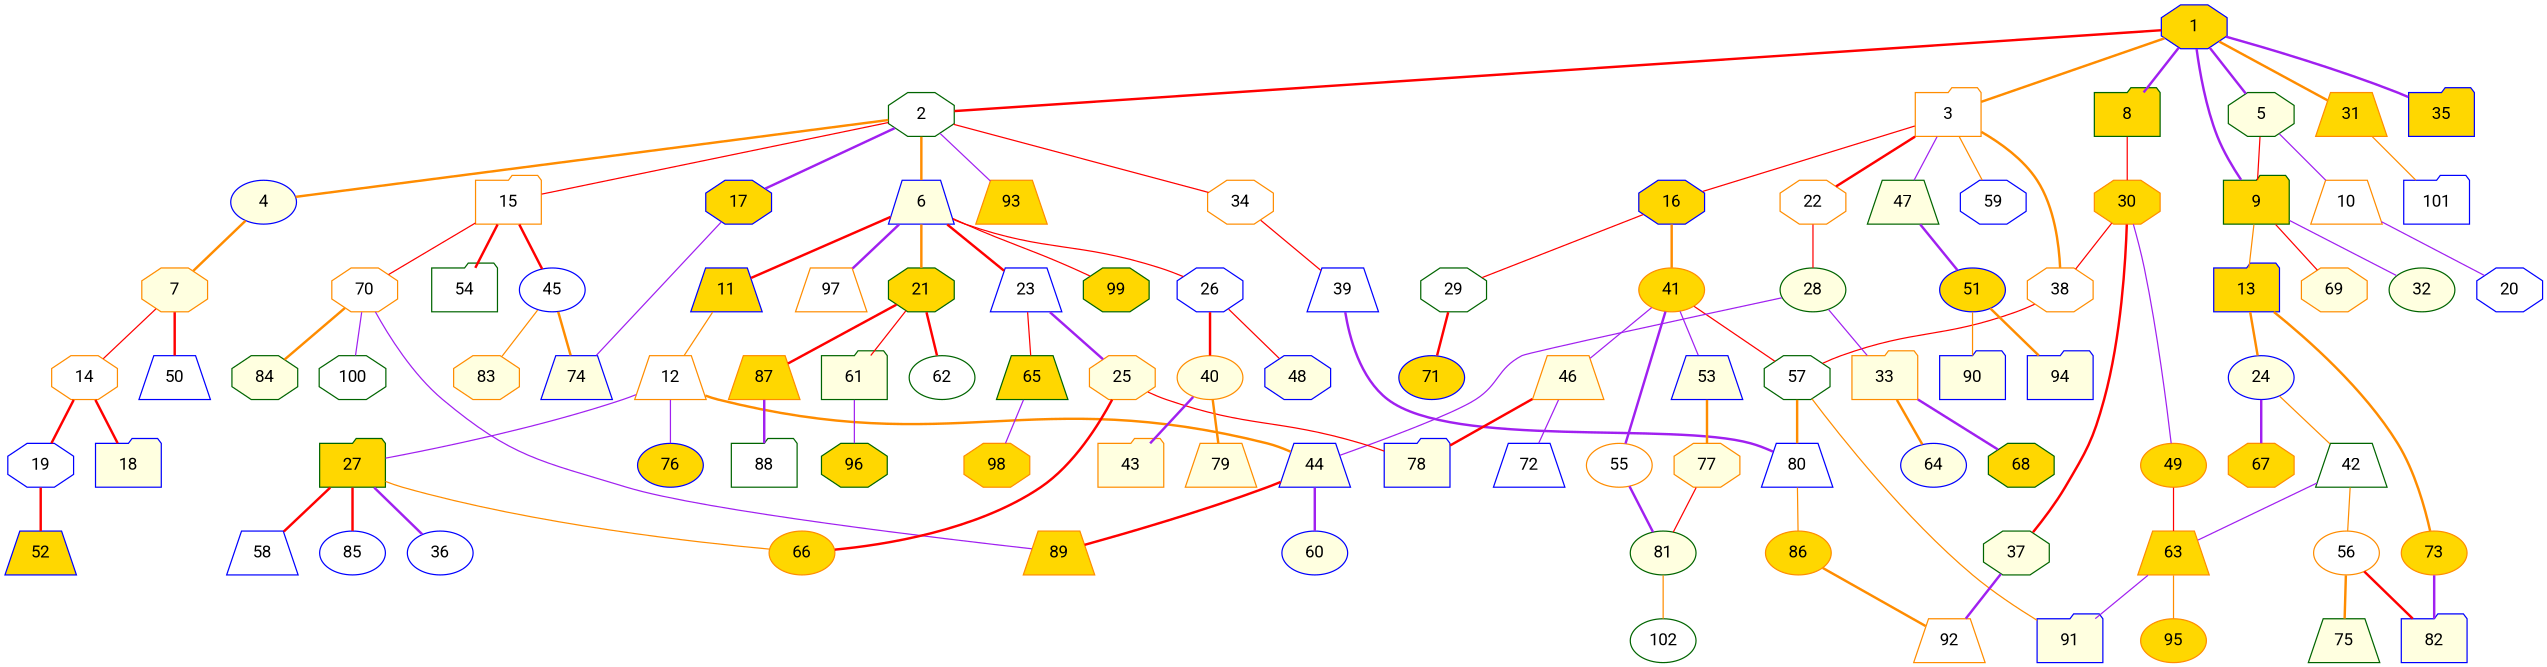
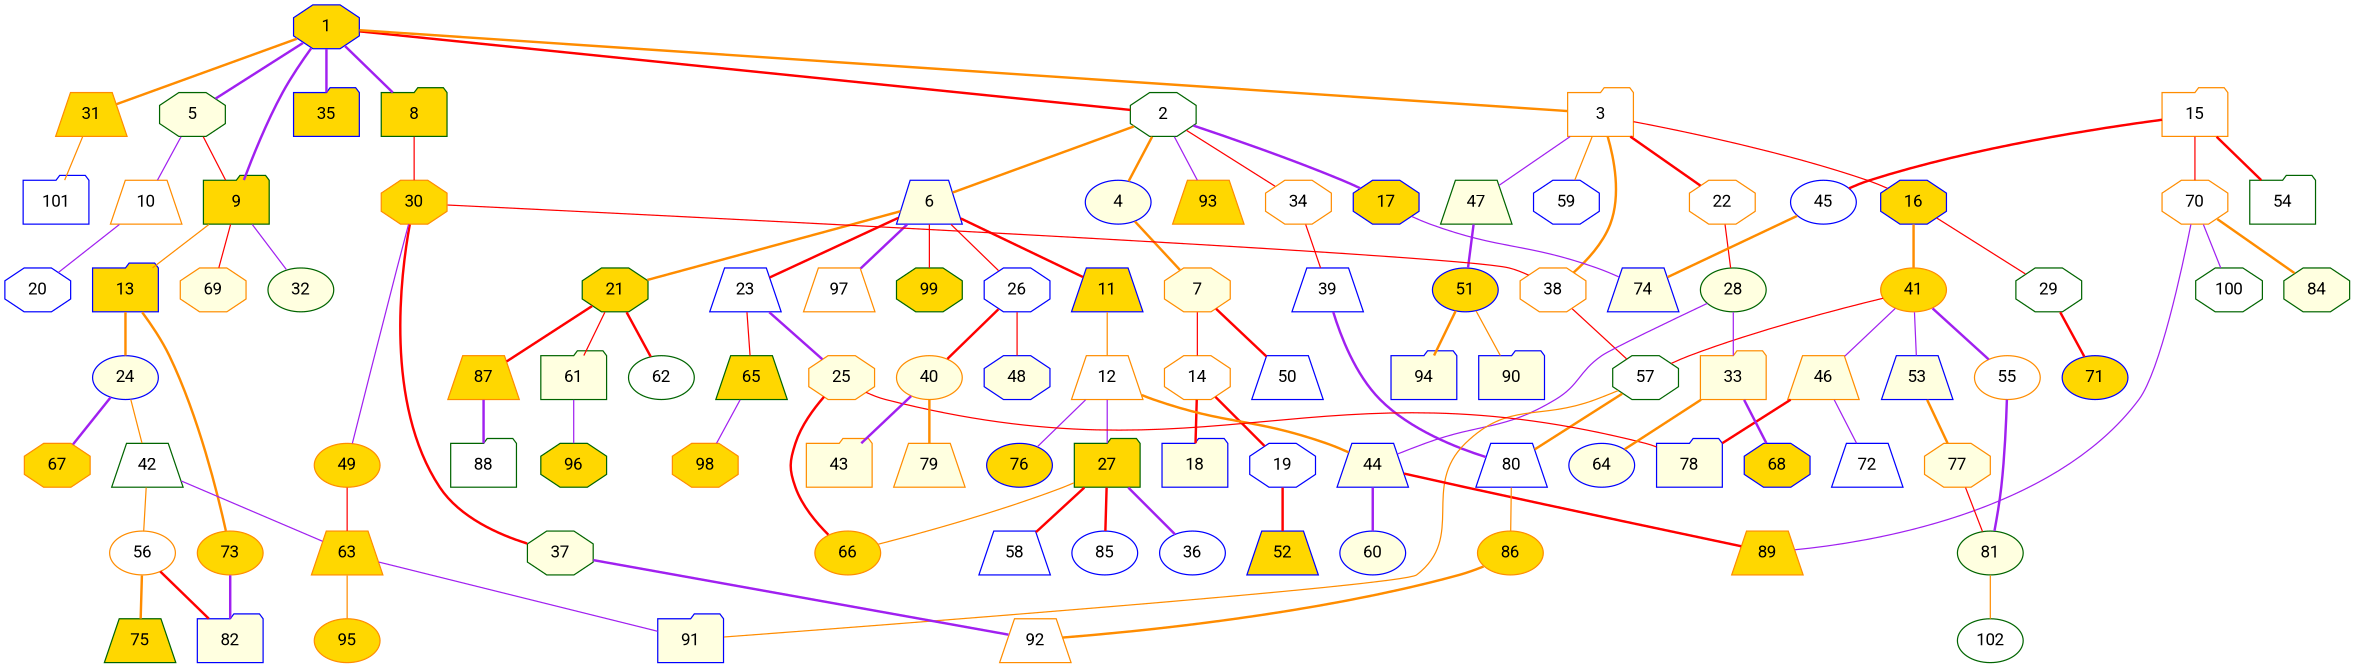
  graph {
    fontname=Roboto
    node [color=blue fillcolor=white fontname=Roboto shape=octagon style=filled]
    edge [color=red fontname=Roboto style=bold]
    1 [fillcolor=gold]
    2 [color=darkgreen]
    3 [color=darkorange shape=folder]
    5 [color=darkgreen fillcolor=lightyellow]
    8 [color=darkgreen fillcolor=gold shape=folder]
    9 [color=darkgreen fillcolor=gold shape=folder]
    31 [color=darkorange fillcolor=gold shape=trapezium]
    35 [fillcolor=gold shape=folder]
    4 [fillcolor=lightyellow shape=ellipse]
    6 [fillcolor=lightyellow shape=trapezium]
    15 [color=darkorange shape=folder]
    17 [fillcolor=gold]
    34 [color=darkorange]
    93 [color=darkorange fillcolor=gold shape=trapezium]
    16 [fillcolor=gold]
    22 [color=darkorange]
    38 [color=darkorange]
    47 [color=darkgreen fillcolor=lightyellow shape=trapezium]
    59
    10 [color=darkorange shape=trapezium]
    30 [color=darkorange fillcolor=gold]
    13 [fillcolor=gold shape=folder]
    32 [color=darkgreen fillcolor=lightyellow shape=ellipse]
    69 [color=darkorange fillcolor=lightyellow]
    101 [shape=folder]
    7 [color=darkorange fillcolor=lightyellow]
    11 [fillcolor=gold shape=trapezium]
    21 [color=darkgreen fillcolor=gold]
    23 [shape=trapezium]
    26
    97 [color=darkorange shape=trapezium]
    99 [color=darkgreen fillcolor=gold]
    45 [shape=ellipse]
    54 [color=darkgreen shape=folder]
    70 [color=darkorange]
    74 [fillcolor=lightyellow shape=trapezium]
    39 [shape=trapezium]
    29 [color=darkgreen]
    41 [color=darkorange fillcolor=gold shape=ellipse]
    28 [color=darkgreen fillcolor=lightyellow shape=ellipse]
    57 [color=darkgreen]
    51 [fillcolor=gold shape=ellipse]
    14 [color=darkorange]
    50 [shape=trapezium]
    20
    12 [color=darkorange shape=trapezium]
    61 [color=darkgreen fillcolor=lightyellow shape=folder]
    62 [color=darkgreen shape=ellipse]
    87 [color=darkorange fillcolor=gold shape=trapezium]
    25 [color=darkorange fillcolor=lightyellow]
    65 [color=darkgreen fillcolor=gold shape=trapezium]
    40 [color=darkorange fillcolor=lightyellow shape=ellipse]
    48 [fillcolor=lightyellow]
    18 [fillcolor=lightyellow shape=folder]
    19
    37 [color=darkgreen fillcolor=lightyellow]
    49 [color=darkorange fillcolor=gold shape=ellipse]
    24 [fillcolor=lightyellow shape=ellipse]
    73 [color=darkorange fillcolor=gold shape=ellipse]
    27 [color=darkgreen fillcolor=gold shape=folder]
    44 [fillcolor=lightyellow shape=trapezium]
    76 [fillcolor=gold shape=ellipse]
    66 [color=darkorange fillcolor=gold shape=ellipse]
    36 [shape=ellipse]
    58 [shape=trapezium]
    85 [shape=ellipse]
    60 [fillcolor=lightyellow shape=ellipse]
    89 [color=darkorange fillcolor=gold shape=trapezium]
    42 [color=darkgreen shape=trapezium]
    67 [color=darkorange fillcolor=gold]
    82 [fillcolor=lightyellow shape=folder]
    52 [fillcolor=gold shape=trapezium]
-   83 [color=darkorange fillcolor=lightyellow]
    84 [color=darkgreen fillcolor=lightyellow]
    100 [color=darkgreen]
    71 [fillcolor=gold shape=ellipse]
    46 [color=darkorange fillcolor=lightyellow shape=trapezium]
    53 [fillcolor=lightyellow shape=trapezium]
    55 [color=darkorange shape=ellipse]
    96 [color=darkgreen fillcolor=gold]
    88 [color=darkgreen shape=folder]
    33 [color=darkorange fillcolor=lightyellow shape=folder]
    78 [fillcolor=lightyellow shape=folder]
    98 [color=darkorange fillcolor=gold]
    56 [color=darkorange shape=ellipse]
    63 [color=darkorange fillcolor=gold shape=trapezium]
    43 [color=darkorange fillcolor=lightyellow shape=folder]
    79 [color=darkorange fillcolor=lightyellow shape=trapezium]
    64 [fillcolor=lightyellow shape=ellipse]
-   68 [color=darkgreen fillcolor=gold]
+   68 [fillcolor=gold]
    92 [color=darkorange shape=trapezium]
    80 [shape=trapezium]
    91 [fillcolor=lightyellow shape=folder]
    86 [color=darkorange fillcolor=gold shape=ellipse]
    72 [shape=trapezium]
    77 [color=darkorange fillcolor=lightyellow]
    81 [color=darkgreen fillcolor=lightyellow shape=ellipse]
-   75 [color=darkgreen fillcolor=lightyellow shape=trapezium]
+   75 [color=darkgreen fillcolor=gold shape=trapezium]
    95 [color=darkorange fillcolor=gold shape=ellipse]
    90 [fillcolor=lightyellow shape=folder]
    94 [fillcolor=lightyellow shape=folder]
    102 [color=darkgreen shape=ellipse]
    1 -- 2
    1 -- 3 [color=darkorange]
    1 -- 5 [color=purple]
    1 -- 8 [color=purple]
    1 -- 9 [color=purple]
    1 -- 31 [color=darkorange]
    1 -- 35 [color=purple]
    2 -- 4 [color=darkorange]
    2 -- 6 [color=darkorange]
-   2 -- 15 [style=solid]
    2 -- 17 [color=purple]
    2 -- 34 [style=solid]
    2 -- 93 [color=purple style=solid]
    3 -- 16 [style=solid]
    3 -- 22
    3 -- 38 [color=darkorange]
    3 -- 47 [color=purple style=solid]
    3 -- 59 [color=darkorange style=solid]
    5 -- 9 [style=solid]
    5 -- 10 [color=purple style=solid]
    8 -- 30 [style=solid]
    9 -- 13 [color=darkorange style=solid]
    9 -- 32 [color=purple style=solid]
    9 -- 69 [style=solid]
    31 -- 101 [color=darkorange style=solid]
    4 -- 7 [color=darkorange]
    6 -- 11
    6 -- 21 [color=darkorange]
    6 -- 23
    6 -- 26 [style=solid]
    6 -- 97 [color=purple]
    6 -- 99 [style=solid]
    15 -- 45
    15 -- 54
    15 -- 70 [style=solid]
    17 -- 74 [color=purple style=solid]
    34 -- 39 [style=solid]
    16 -- 29 [style=solid]
    16 -- 41 [color=darkorange]
    22 -- 28 [style=solid]
    38 -- 57 [style=solid]
    47 -- 51 [color=purple]
    10 -- 20 [color=purple style=solid]
    30 -- 38 [style=solid]
    30 -- 37
    30 -- 49 [color=purple style=solid]
    13 -- 24 [color=darkorange]
    13 -- 73 [color=darkorange]
    7 -- 14 [style=solid]
    7 -- 50
    11 -- 12 [color=darkorange style=solid]
    21 -- 61 [style=solid]
    21 -- 62
    21 -- 87
    23 -- 25 [color=purple]
    23 -- 65 [style=solid]
    26 -- 40
    26 -- 48 [style=solid]
    45 -- 74 [color=darkorange]
-   45 -- 83 [color=darkorange style=solid]
    70 -- 89 [color=purple style=solid]
    70 -- 84 [color=darkorange]
    70 -- 100 [color=purple style=solid]
    39 -- 80 [color=purple]
    29 -- 71
    41 -- 57 [style=solid]
    41 -- 46 [color=purple style=solid]
    41 -- 53 [color=purple style=solid]
    41 -- 55 [color=purple]
    28 -- 44 [color=purple style=solid]
    28 -- 33 [color=purple style=solid]
    57 -- 80 [color=darkorange]
    57 -- 91 [color=darkorange style=solid]
    51 -- 90 [color=darkorange style=solid]
    51 -- 94 [color=darkorange]
    14 -- 18
    14 -- 19
    12 -- 27 [color=purple style=solid]
    12 -- 44 [color=darkorange]
    12 -- 76 [color=purple style=solid]
    61 -- 96 [color=purple style=solid]
    87 -- 88 [color=purple]
    25 -- 66
    25 -- 78 [style=solid]
    65 -- 98 [color=purple style=solid]
    40 -- 43 [color=purple]
    40 -- 79 [color=darkorange]
    19 -- 52
    37 -- 92 [color=purple]
    49 -- 63 [style=solid]
    24 -- 42 [color=darkorange style=solid]
    24 -- 67 [color=purple]
    73 -- 82 [color=purple]
    27 -- 66 [color=darkorange style=solid]
    27 -- 36 [color=purple]
    27 -- 58
    27 -- 85
    44 -- 60 [color=purple]
    44 -- 89
    42 -- 56 [color=darkorange style=solid]
    42 -- 63 [color=purple style=solid]
    46 -- 78
    46 -- 72 [color=purple style=solid]
    53 -- 77 [color=darkorange]
    55 -- 81 [color=purple]
    33 -- 64 [color=darkorange]
    33 -- 68 [color=purple]
    56 -- 82
    56 -- 75 [color=darkorange]
    63 -- 91 [color=purple style=solid]
    63 -- 95 [color=darkorange style=solid]
    80 -- 86 [color=darkorange style=solid]
    86 -- 92 [color=darkorange]
    77 -- 81 [style=solid]
    81 -- 102 [color=darkorange style=solid]
  }
